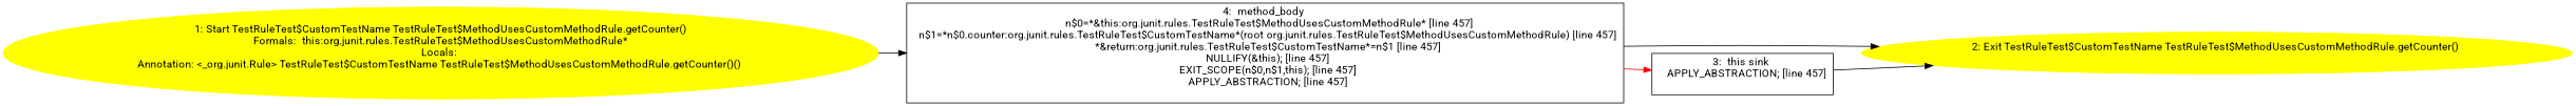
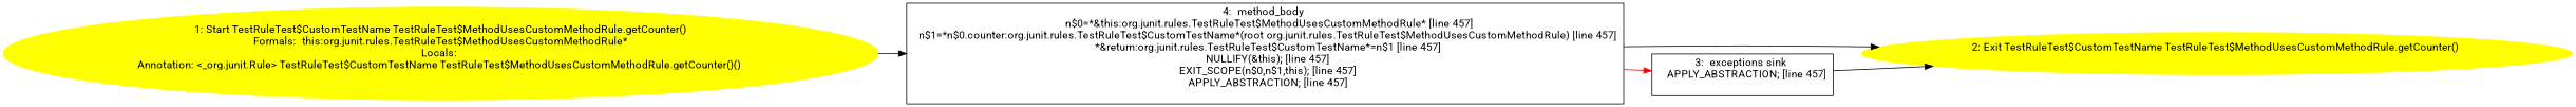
  digraph {
    rankdir=LR
    fontname=Roboto
    node [fontname=Roboto]
    edge [fontname=Roboto]
    n1 [color=yellow label="1: Start TestRuleTest$CustomTestName TestRuleTest$MethodUsesCustomMethodRule.getCounter()\nFormals:  this:org.junit.rules.TestRuleTest$MethodUsesCustomMethodRule*\nLocals: \nAnnotation: <_org.junit.Rule> TestRuleTest$CustomTestName TestRuleTest$MethodUsesCustomMethodRule.getCounter()() \n  " style=filled]
    n2 [label="4:  method_body \n   n$0=*&this:org.junit.rules.TestRuleTest$MethodUsesCustomMethodRule* [line 457]\n  n$1=*n$0.counter:org.junit.rules.TestRuleTest$CustomTestName*(root org.junit.rules.TestRuleTest$MethodUsesCustomMethodRule) [line 457]\n  *&return:org.junit.rules.TestRuleTest$CustomTestName*=n$1 [line 457]\n  NULLIFY(&this); [line 457]\n  EXIT_SCOPE(n$0,n$1,this); [line 457]\n  APPLY_ABSTRACTION; [line 457]\n " shape=box]
    n3 [color=yellow label="2: Exit TestRuleTest$CustomTestName TestRuleTest$MethodUsesCustomMethodRule.getCounter() \n  " style=filled]
-   n4 [label="3:  this sink \n   APPLY_ABSTRACTION; [line 457]\n " shape=box]
+   n4 [label="3:  exceptions sink \n   APPLY_ABSTRACTION; [line 457]\n " shape=box]
    n1 -> n2
    n2 -> n3
    n2 -> n4 [color=red]
    n4 -> n3
  }
